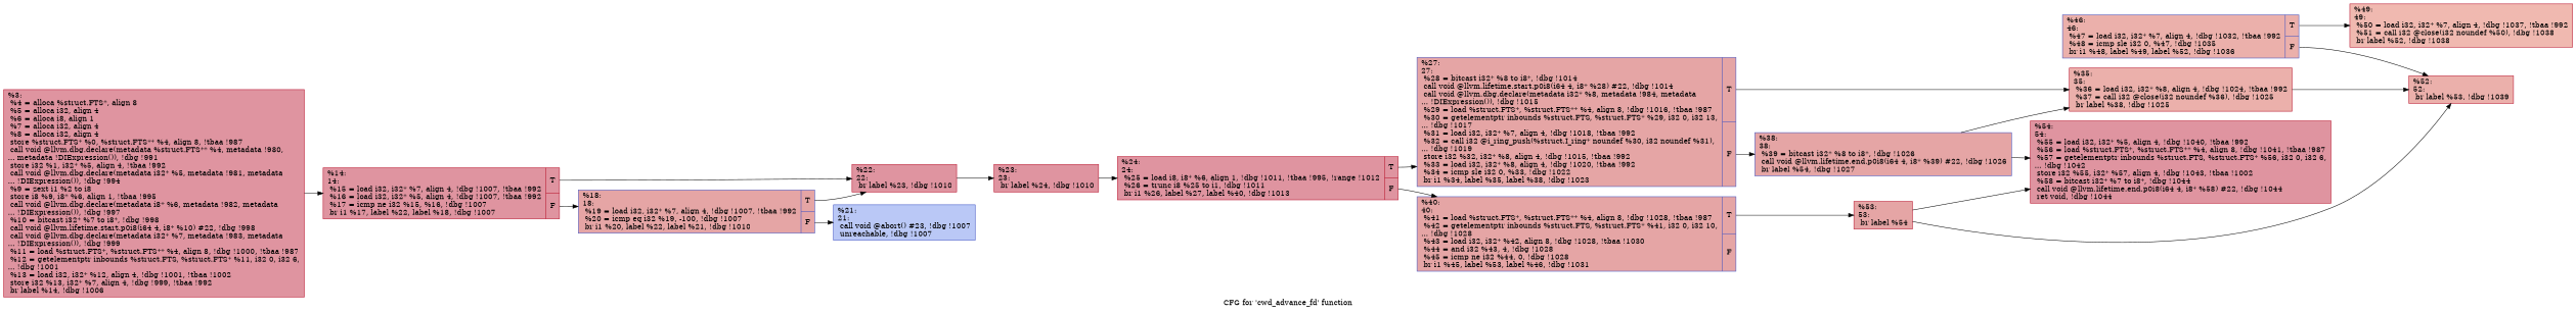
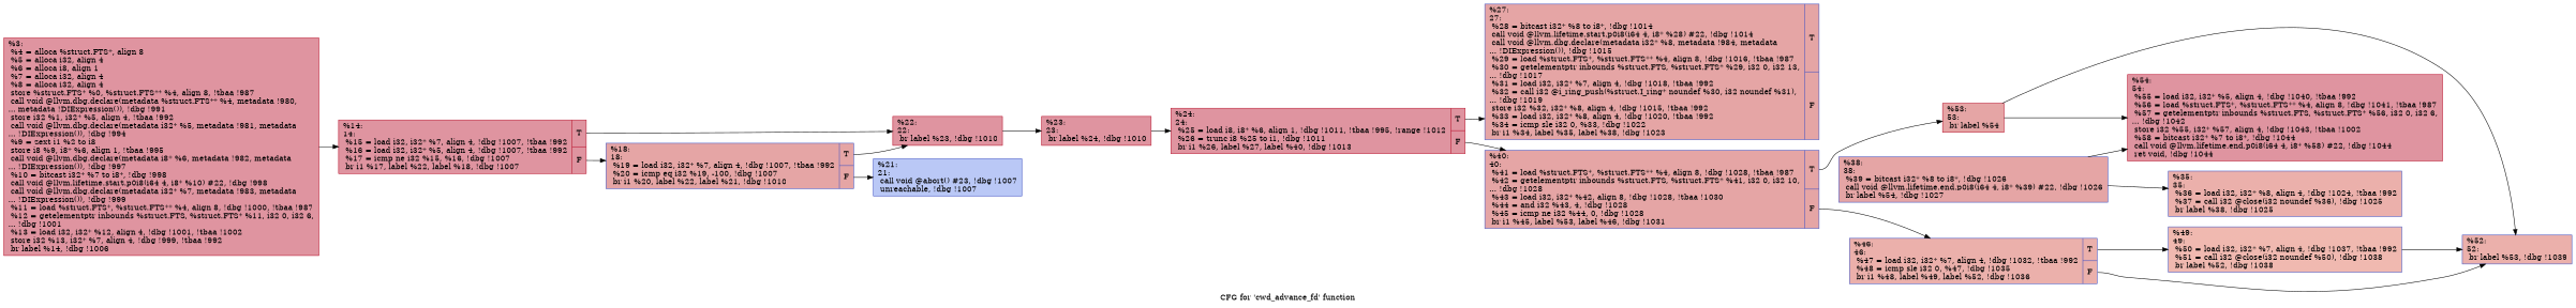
  digraph {
    label="CFG for 'cwd_advance_fd' function"
    rankdir=LR
    node [color="#3d50c3ff" fillcolor="#b70d2870" shape=record style=filled]
    n1 [color="#b70d28ff" label="{%3:\l  %4 = alloca %struct.FTS*, align 8\l  %5 = alloca i32, align 4\l  %6 = alloca i8, align 1\l  %7 = alloca i32, align 4\l  %8 = alloca i32, align 4\l  store %struct.FTS* %0, %struct.FTS** %4, align 8, !tbaa !987\l  call void @llvm.dbg.declare(metadata %struct.FTS** %4, metadata !980,\l... metadata !DIExpression()), !dbg !991\l  store i32 %1, i32* %5, align 4, !tbaa !992\l  call void @llvm.dbg.declare(metadata i32* %5, metadata !981, metadata\l... !DIExpression()), !dbg !994\l  %9 = zext i1 %2 to i8\l  store i8 %9, i8* %6, align 1, !tbaa !995\l  call void @llvm.dbg.declare(metadata i8* %6, metadata !982, metadata\l... !DIExpression()), !dbg !997\l  %10 = bitcast i32* %7 to i8*, !dbg !998\l  call void @llvm.lifetime.start.p0i8(i64 4, i8* %10) #22, !dbg !998\l  call void @llvm.dbg.declare(metadata i32* %7, metadata !983, metadata\l... !DIExpression()), !dbg !999\l  %11 = load %struct.FTS*, %struct.FTS** %4, align 8, !dbg !1000, !tbaa !987\l  %12 = getelementptr inbounds %struct.FTS, %struct.FTS* %11, i32 0, i32 6,\l... !dbg !1001\l  %13 = load i32, i32* %12, align 4, !dbg !1001, !tbaa !1002\l  store i32 %13, i32* %7, align 4, !dbg !999, !tbaa !992\l  br label %14, !dbg !1006\l}"]
    n2 [color="#b70d28ff" label="{%14:\l14:                                               \l  %15 = load i32, i32* %7, align 4, !dbg !1007, !tbaa !992\l  %16 = load i32, i32* %5, align 4, !dbg !1007, !tbaa !992\l  %17 = icmp ne i32 %15, %16, !dbg !1007\l  br i1 %17, label %22, label %18, !dbg !1007\l|{<s0>T|<s1>F}}"]
    n3 [color="#b70d28ff" label="{%22:\l22:                                               \l  br label %23, !dbg !1010\l}"]
    n4 [fillcolor="#c5333470" label="{%18:\l18:                                               \l  %19 = load i32, i32* %7, align 4, !dbg !1007, !tbaa !992\l  %20 = icmp eq i32 %19, -100, !dbg !1007\l  br i1 %20, label %22, label %21, !dbg !1010\l|{<s0>T|<s1>F}}"]
    n5 [color="#b70d28ff" label="{%23:\l23:                                               \l  br label %24, !dbg !1010\l}"]
    n6 [fillcolor="#6282ea70" label="{%21:\l21:                                               \l  call void @abort() #23, !dbg !1007\l  unreachable, !dbg !1007\l}"]
    n7 [color="#b70d28ff" label="{%24:\l24:                                               \l  %25 = load i8, i8* %6, align 1, !dbg !1011, !tbaa !995, !range !1012\l  %26 = trunc i8 %25 to i1, !dbg !1011\l  br i1 %26, label %27, label %40, !dbg !1013\l|{<s0>T|<s1>F}}"]
    n8 [fillcolor="#c5333470" label="{%27:\l27:                                               \l  %28 = bitcast i32* %8 to i8*, !dbg !1014\l  call void @llvm.lifetime.start.p0i8(i64 4, i8* %28) #22, !dbg !1014\l  call void @llvm.dbg.declare(metadata i32* %8, metadata !984, metadata\l... !DIExpression()), !dbg !1015\l  %29 = load %struct.FTS*, %struct.FTS** %4, align 8, !dbg !1016, !tbaa !987\l  %30 = getelementptr inbounds %struct.FTS, %struct.FTS* %29, i32 0, i32 13,\l... !dbg !1017\l  %31 = load i32, i32* %7, align 4, !dbg !1018, !tbaa !992\l  %32 = call i32 @i_ring_push(%struct.I_ring* noundef %30, i32 noundef %31),\l... !dbg !1019\l  store i32 %32, i32* %8, align 4, !dbg !1015, !tbaa !992\l  %33 = load i32, i32* %8, align 4, !dbg !1020, !tbaa !992\l  %34 = icmp sle i32 0, %33, !dbg !1022\l  br i1 %34, label %35, label %38, !dbg !1023\l|{<s0>T|<s1>F}}"]
    n9 [fillcolor="#c5333470" label="{%40:\l40:                                               \l  %41 = load %struct.FTS*, %struct.FTS** %4, align 8, !dbg !1028, !tbaa !987\l  %42 = getelementptr inbounds %struct.FTS, %struct.FTS* %41, i32 0, i32 10,\l... !dbg !1028\l  %43 = load i32, i32* %42, align 8, !dbg !1028, !tbaa !1030\l  %44 = and i32 %43, 4, !dbg !1028\l  %45 = icmp ne i32 %44, 0, !dbg !1028\l  br i1 %45, label %53, label %46, !dbg !1031\l|{<s0>T|<s1>F}}"]
-   n10 [color="#b70d28ff" fillcolor="#d24b4070" label="{%35:\l35:                                               \l  %36 = load i32, i32* %8, align 4, !dbg !1024, !tbaa !992\l  %37 = call i32 @close(i32 noundef %36), !dbg !1025\l  br label %38, !dbg !1025\l}"]
+   n10 [fillcolor="#d24b4070" label="{%35:\l35:                                               \l  %36 = load i32, i32* %8, align 4, !dbg !1024, !tbaa !992\l  %37 = call i32 @close(i32 noundef %36), !dbg !1025\l  br label %38, !dbg !1025\l}"]
    n11 [fillcolor="#c5333470" label="{%38:\l38:                                               \l  %39 = bitcast i32* %8 to i8*, !dbg !1026\l  call void @llvm.lifetime.end.p0i8(i64 4, i8* %39) #22, !dbg !1026\l  br label %54, !dbg !1027\l}"]
    n12 [color="#b70d28ff" fillcolor="#c5333470" label="{%53:\l53:                                               \l  br label %54\l}"]
    n13 [fillcolor="#d24b4070" label="{%46:\l46:                                               \l  %47 = load i32, i32* %7, align 4, !dbg !1032, !tbaa !992\l  %48 = icmp sle i32 0, %47, !dbg !1035\l  br i1 %48, label %49, label %52, !dbg !1036\l|{<s0>T|<s1>F}}"]
    n14 [color="#b70d28ff" label="{%54:\l54:                                               \l  %55 = load i32, i32* %5, align 4, !dbg !1040, !tbaa !992\l  %56 = load %struct.FTS*, %struct.FTS** %4, align 8, !dbg !1041, !tbaa !987\l  %57 = getelementptr inbounds %struct.FTS, %struct.FTS* %56, i32 0, i32 6,\l... !dbg !1042\l  store i32 %55, i32* %57, align 4, !dbg !1043, !tbaa !1002\l  %58 = bitcast i32* %7 to i8*, !dbg !1044\l  call void @llvm.lifetime.end.p0i8(i64 4, i8* %58) #22, !dbg !1044\l  ret void, !dbg !1044\l}"]
-   n15 [color="#b70d28ff" fillcolor="#d24b4070" label="{%52:\l52:                                               \l  br label %53, !dbg !1039\l}"]
-   n16 [color="#b70d28ff" fillcolor="#de614d70" label="{%49:\l49:                                               \l  %50 = load i32, i32* %7, align 4, !dbg !1037, !tbaa !992\l  %51 = call i32 @close(i32 noundef %50), !dbg !1038\l  br label %52, !dbg !1038\l}"]
+   n15 [fillcolor="#d24b4070" label="{%52:\l52:                                               \l  br label %53, !dbg !1039\l}"]
+   n16 [fillcolor="#de614d70" label="{%49:\l49:                                               \l  %50 = load i32, i32* %7, align 4, !dbg !1037, !tbaa !992\l  %51 = call i32 @close(i32 noundef %50), !dbg !1038\l  br label %52, !dbg !1038\l}"]
    n1 -> n2
    n2 -> n3 [tailport=s0]
    n2 -> n4 [tailport=s1]
    n3 -> n5
    n4 -> n3 [tailport=s0]
    n4 -> n6 [tailport=s1]
    n5 -> n7
    n7 -> n8 [tailport=s0]
    n7 -> n9 [tailport=s1]
-   n8 -> n10 [tailport=s0]
-   n8 -> n11 [tailport=s1]
    n9 -> n12 [tailport=s0]
+   n9 -> n13 [tailport=s1]
    n11 -> n10
    n11 -> n14
    n12 -> n14
    n12 -> n15
    n13 -> n15 [tailport=s1]
    n13 -> n16 [tailport=s0]
-   n10 -> n15
+   n16 -> n15
  }
